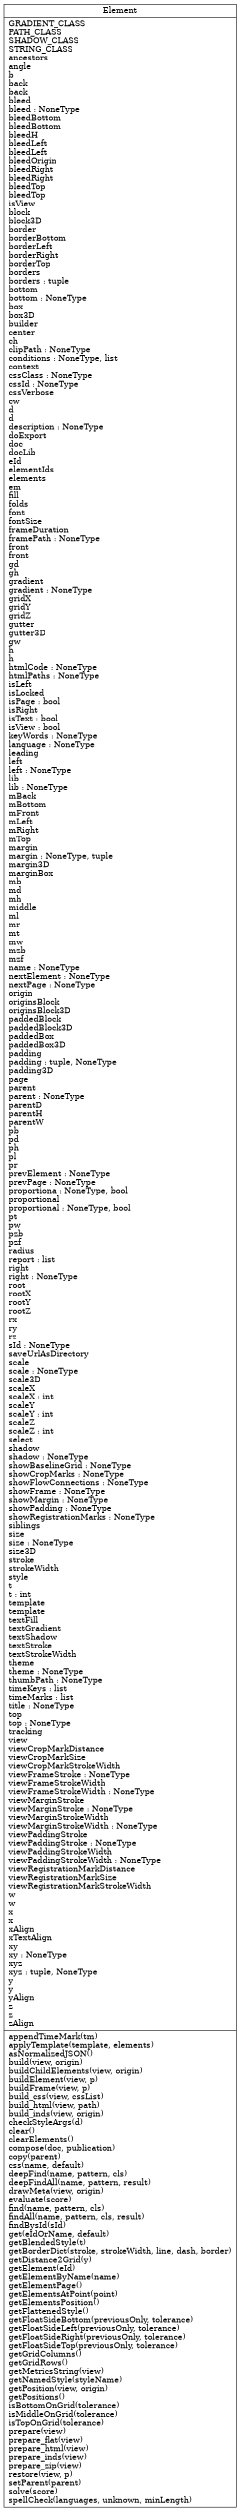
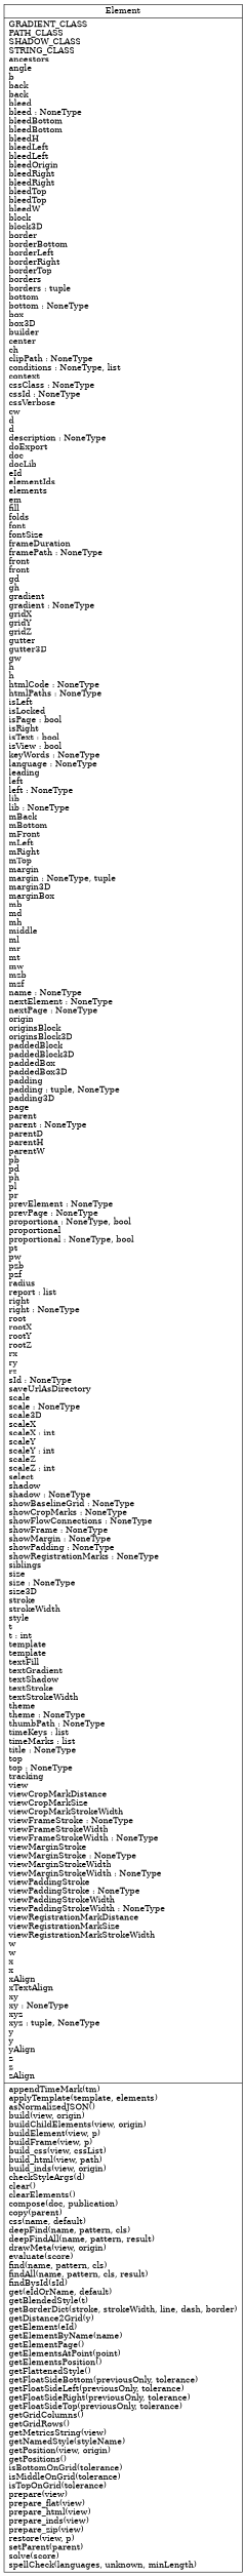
  digraph {
    rankdir=BT
-   n1 [label="{Element|GRADIENT_CLASS\lPATH_CLASS\lSHADOW_CLASS\lSTRING_CLASS\lancestors\langle\lb\lback\lback\lbleed\lbleed : NoneType\lbleedBottom\lbleedBottom\lbleedH\lbleedLeft\lbleedLeft\lbleedOrigin\lbleedRight\lbleedRight\lbleedTop\lbleedTop\lisView\lblock\lblock3D\lborder\lborderBottom\lborderLeft\lborderRight\lborderTop\lborders\lborders : tuple\lbottom\lbottom : NoneType\lbox\lbox3D\lbuilder\lcenter\lch\lclipPath : NoneType\lconditions : NoneType, list\lcontext\lcssClass : NoneType\lcssId : NoneType\lcssVerbose\lcw\ld\ld\ldescription : NoneType\ldoExport\ldoc\ldocLib\leId\lelementIds\lelements\lem\lfill\lfolds\lfont\lfontSize\lframeDuration\lframePath : NoneType\lfront\lfront\lgd\lgh\lgradient\lgradient : NoneType\lgridX\lgridY\lgridZ\lgutter\lgutter3D\lgw\lh\lh\lhtmlCode : NoneType\lhtmlPaths : NoneType\lisLeft\lisLocked\lisPage : bool\lisRight\lisText : bool\lisView : bool\lkeyWords : NoneType\llanguage : NoneType\lleading\lleft\lleft : NoneType\llib\llib : NoneType\lmBack\lmBottom\lmFront\lmLeft\lmRight\lmTop\lmargin\lmargin : NoneType, tuple\lmargin3D\lmarginBox\lmb\lmd\lmh\lmiddle\lml\lmr\lmt\lmw\lmzb\lmzf\lname : NoneType\lnextElement : NoneType\lnextPage : NoneType\lorigin\loriginsBlock\loriginsBlock3D\lpaddedBlock\lpaddedBlock3D\lpaddedBox\lpaddedBox3D\lpadding\lpadding : tuple, NoneType\lpadding3D\lpage\lparent\lparent : NoneType\lparentD\lparentH\lparentW\lpb\lpd\lph\lpl\lpr\lprevElement : NoneType\lprevPage : NoneType\lproportiona : NoneType, bool\lproportional\lproportional : NoneType, bool\lpt\lpw\lpzb\lpzf\lradius\lreport : list\lright\lright : NoneType\lroot\lrootX\lrootY\lrootZ\lrx\lry\lrz\lsId : NoneType\lsaveUrlAsDirectory\lscale\lscale : NoneType\lscale3D\lscaleX\lscaleX : int\lscaleY\lscaleY : int\lscaleZ\lscaleZ : int\lselect\lshadow\lshadow : NoneType\lshowBaselineGrid : NoneType\lshowCropMarks : NoneType\lshowFlowConnections : NoneType\lshowFrame : NoneType\lshowMargin : NoneType\lshowPadding : NoneType\lshowRegistrationMarks : NoneType\lsiblings\lsize\lsize : NoneType\lsize3D\lstroke\lstrokeWidth\lstyle\lt\lt : int\ltemplate\ltemplate\ltextFill\ltextGradient\ltextShadow\ltextStroke\ltextStrokeWidth\ltheme\ltheme : NoneType\lthumbPath : NoneType\ltimeKeys : list\ltimeMarks : list\ltitle : NoneType\ltop\ltop : NoneType\ltracking\lview\lviewCropMarkDistance\lviewCropMarkSize\lviewCropMarkStrokeWidth\lviewFrameStroke : NoneType\lviewFrameStrokeWidth\lviewFrameStrokeWidth : NoneType\lviewMarginStroke\lviewMarginStroke : NoneType\lviewMarginStrokeWidth\lviewMarginStrokeWidth : NoneType\lviewPaddingStroke\lviewPaddingStroke : NoneType\lviewPaddingStrokeWidth\lviewPaddingStrokeWidth : NoneType\lviewRegistrationMarkDistance\lviewRegistrationMarkSize\lviewRegistrationMarkStrokeWidth\lw\lw\lx\lx\lxAlign\lxTextAlign\lxy\lxy : NoneType\lxyz\lxyz : tuple, NoneType\ly\ly\lyAlign\lz\lz\lzAlign\l|appendTimeMark(tm)\lapplyTemplate(template, elements)\lasNormalizedJSON()\lbuild(view, origin)\lbuildChildElements(view, origin)\lbuildElement(view, p)\lbuildFrame(view, p)\lbuild_css(view, cssList)\lbuild_html(view, path)\lbuild_inds(view, origin)\lcheckStyleArgs(d)\lclear()\lclearElements()\lcompose(doc, publication)\lcopy(parent)\lcss(name, default)\ldeepFind(name, pattern, cls)\ldeepFindAll(name, pattern, result)\ldrawMeta(view, origin)\levaluate(score)\lfind(name, pattern, cls)\lfindAll(name, pattern, cls, result)\lfindBysId(sId)\lget(eIdOrName, default)\lgetBlendedStyle(t)\lgetBorderDict(stroke, strokeWidth, line, dash, border)\lgetDistance2Grid(y)\lgetElement(eId)\lgetElementByName(name)\lgetElementPage()\lgetElementsAtPoint(point)\lgetElementsPosition()\lgetFlattenedStyle()\lgetFloatSideBottom(previousOnly, tolerance)\lgetFloatSideLeft(previousOnly, tolerance)\lgetFloatSideRight(previousOnly, tolerance)\lgetFloatSideTop(previousOnly, tolerance)\lgetGridColumns()\lgetGridRows()\lgetMetricsString(view)\lgetNamedStyle(styleName)\lgetPosition(view, origin)\lgetPositions()\lisBottomOnGrid(tolerance)\lisMiddleOnGrid(tolerance)\lisTopOnGrid(tolerance)\lprepare(view)\lprepare_flat(view)\lprepare_html(view)\lprepare_inds(view)\lprepare_zip(view)\lrestore(view, p)\lsetParent(parent)\lsolve(score)\lspellCheck(languages, unknown, minLength)\l}" shape=record]
+   n1 [label="{Element|GRADIENT_CLASS\lPATH_CLASS\lSHADOW_CLASS\lSTRING_CLASS\lancestors\langle\lb\lback\lback\lbleed\lbleed : NoneType\lbleedBottom\lbleedBottom\lbleedH\lbleedLeft\lbleedLeft\lbleedOrigin\lbleedRight\lbleedRight\lbleedTop\lbleedTop\lbleedW\lblock\lblock3D\lborder\lborderBottom\lborderLeft\lborderRight\lborderTop\lborders\lborders : tuple\lbottom\lbottom : NoneType\lbox\lbox3D\lbuilder\lcenter\lch\lclipPath : NoneType\lconditions : NoneType, list\lcontext\lcssClass : NoneType\lcssId : NoneType\lcssVerbose\lcw\ld\ld\ldescription : NoneType\ldoExport\ldoc\ldocLib\leId\lelementIds\lelements\lem\lfill\lfolds\lfont\lfontSize\lframeDuration\lframePath : NoneType\lfront\lfront\lgd\lgh\lgradient\lgradient : NoneType\lgridX\lgridY\lgridZ\lgutter\lgutter3D\lgw\lh\lh\lhtmlCode : NoneType\lhtmlPaths : NoneType\lisLeft\lisLocked\lisPage : bool\lisRight\lisText : bool\lisView : bool\lkeyWords : NoneType\llanguage : NoneType\lleading\lleft\lleft : NoneType\llib\llib : NoneType\lmBack\lmBottom\lmFront\lmLeft\lmRight\lmTop\lmargin\lmargin : NoneType, tuple\lmargin3D\lmarginBox\lmb\lmd\lmh\lmiddle\lml\lmr\lmt\lmw\lmzb\lmzf\lname : NoneType\lnextElement : NoneType\lnextPage : NoneType\lorigin\loriginsBlock\loriginsBlock3D\lpaddedBlock\lpaddedBlock3D\lpaddedBox\lpaddedBox3D\lpadding\lpadding : tuple, NoneType\lpadding3D\lpage\lparent\lparent : NoneType\lparentD\lparentH\lparentW\lpb\lpd\lph\lpl\lpr\lprevElement : NoneType\lprevPage : NoneType\lproportiona : NoneType, bool\lproportional\lproportional : NoneType, bool\lpt\lpw\lpzb\lpzf\lradius\lreport : list\lright\lright : NoneType\lroot\lrootX\lrootY\lrootZ\lrx\lry\lrz\lsId : NoneType\lsaveUrlAsDirectory\lscale\lscale : NoneType\lscale3D\lscaleX\lscaleX : int\lscaleY\lscaleY : int\lscaleZ\lscaleZ : int\lselect\lshadow\lshadow : NoneType\lshowBaselineGrid : NoneType\lshowCropMarks : NoneType\lshowFlowConnections : NoneType\lshowFrame : NoneType\lshowMargin : NoneType\lshowPadding : NoneType\lshowRegistrationMarks : NoneType\lsiblings\lsize\lsize : NoneType\lsize3D\lstroke\lstrokeWidth\lstyle\lt\lt : int\ltemplate\ltemplate\ltextFill\ltextGradient\ltextShadow\ltextStroke\ltextStrokeWidth\ltheme\ltheme : NoneType\lthumbPath : NoneType\ltimeKeys : list\ltimeMarks : list\ltitle : NoneType\ltop\ltop : NoneType\ltracking\lview\lviewCropMarkDistance\lviewCropMarkSize\lviewCropMarkStrokeWidth\lviewFrameStroke : NoneType\lviewFrameStrokeWidth\lviewFrameStrokeWidth : NoneType\lviewMarginStroke\lviewMarginStroke : NoneType\lviewMarginStrokeWidth\lviewMarginStrokeWidth : NoneType\lviewPaddingStroke\lviewPaddingStroke : NoneType\lviewPaddingStrokeWidth\lviewPaddingStrokeWidth : NoneType\lviewRegistrationMarkDistance\lviewRegistrationMarkSize\lviewRegistrationMarkStrokeWidth\lw\lw\lx\lx\lxAlign\lxTextAlign\lxy\lxy : NoneType\lxyz\lxyz : tuple, NoneType\ly\ly\lyAlign\lz\lz\lzAlign\l|appendTimeMark(tm)\lapplyTemplate(template, elements)\lasNormalizedJSON()\lbuild(view, origin)\lbuildChildElements(view, origin)\lbuildElement(view, p)\lbuildFrame(view, p)\lbuild_css(view, cssList)\lbuild_html(view, path)\lbuild_inds(view, origin)\lcheckStyleArgs(d)\lclear()\lclearElements()\lcompose(doc, publication)\lcopy(parent)\lcss(name, default)\ldeepFind(name, pattern, cls)\ldeepFindAll(name, pattern, result)\ldrawMeta(view, origin)\levaluate(score)\lfind(name, pattern, cls)\lfindAll(name, pattern, cls, result)\lfindBysId(sId)\lget(eIdOrName, default)\lgetBlendedStyle(t)\lgetBorderDict(stroke, strokeWidth, line, dash, border)\lgetDistance2Grid(y)\lgetElement(eId)\lgetElementByName(name)\lgetElementPage()\lgetElementsAtPoint(point)\lgetElementsPosition()\lgetFlattenedStyle()\lgetFloatSideBottom(previousOnly, tolerance)\lgetFloatSideLeft(previousOnly, tolerance)\lgetFloatSideRight(previousOnly, tolerance)\lgetFloatSideTop(previousOnly, tolerance)\lgetGridColumns()\lgetGridRows()\lgetMetricsString(view)\lgetNamedStyle(styleName)\lgetPosition(view, origin)\lgetPositions()\lisBottomOnGrid(tolerance)\lisMiddleOnGrid(tolerance)\lisTopOnGrid(tolerance)\lprepare(view)\lprepare_flat(view)\lprepare_html(view)\lprepare_inds(view)\lprepare_zip(view)\lrestore(view, p)\lsetParent(parent)\lsolve(score)\lspellCheck(languages, unknown, minLength)\l}" shape=record]
  }
